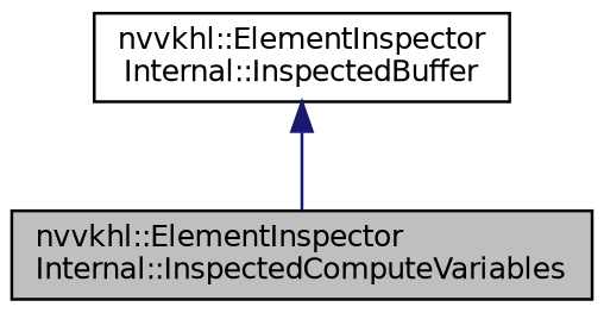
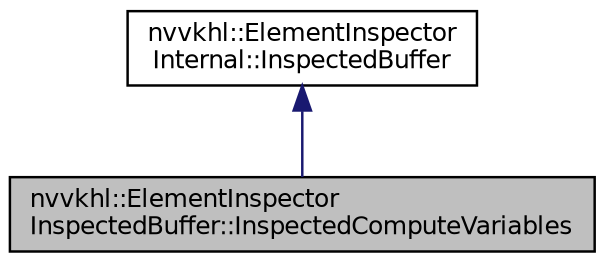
  digraph {
    node [color=black fontname=Helvetica fontsize=10 shape=record style=filled]
-   n1 [fillcolor=grey75 fontcolor=black height=0.2 label="nvvkhl::ElementInspector\lInternal::InspectedComputeVariables" width=0.4]
+   n1 [fillcolor=grey75 fontcolor=black height=0.2 label="nvvkhl::ElementInspector\lInspectedBuffer::InspectedComputeVariables" width=0.4]
    n2 [fillcolor=white height=0.2 label="nvvkhl::ElementInspector\lInternal::InspectedBuffer" width=0.4]
    n2 -> n1 [color=midnightblue dir=back fontname=Helvetica fontsize=10 labelfontname=Helvetica labelfontsize=10 style=solid]
  }
